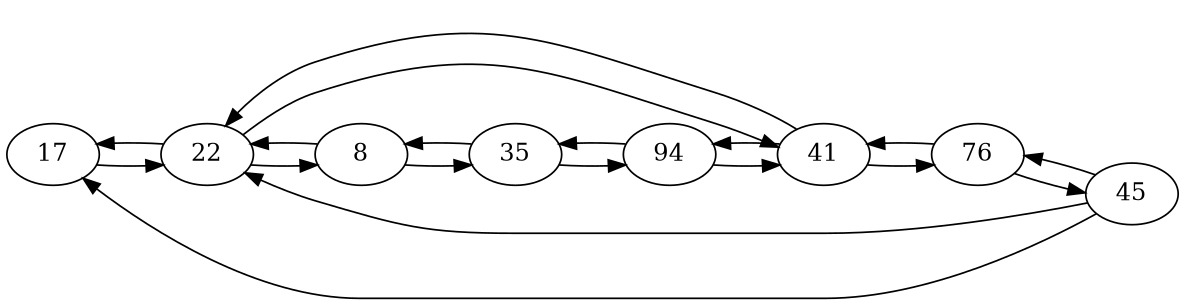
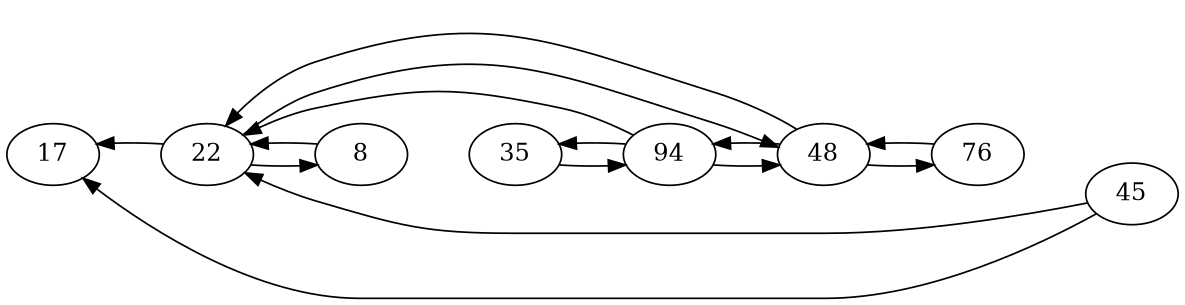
  digraph {
    rankdir=LR
    17
    22
    45
    n4 [label=76]
-   41
+   41 [label=48]
    8
    n7 [label=94]
    35
-   17 -> 22
+   n7 -> 22
    22 -> 17
    22 -> 41
    22 -> 8
    45 -> 17
    45 -> 22
-   45 -> n4
-   n4 -> 45
    n4 -> 41
    41 -> 22
    41 -> n4
    41 -> n7
    8 -> 22
-   8 -> 35
    n7 -> 41
    n7 -> 35
-   35 -> 8
    35 -> n7
  }
